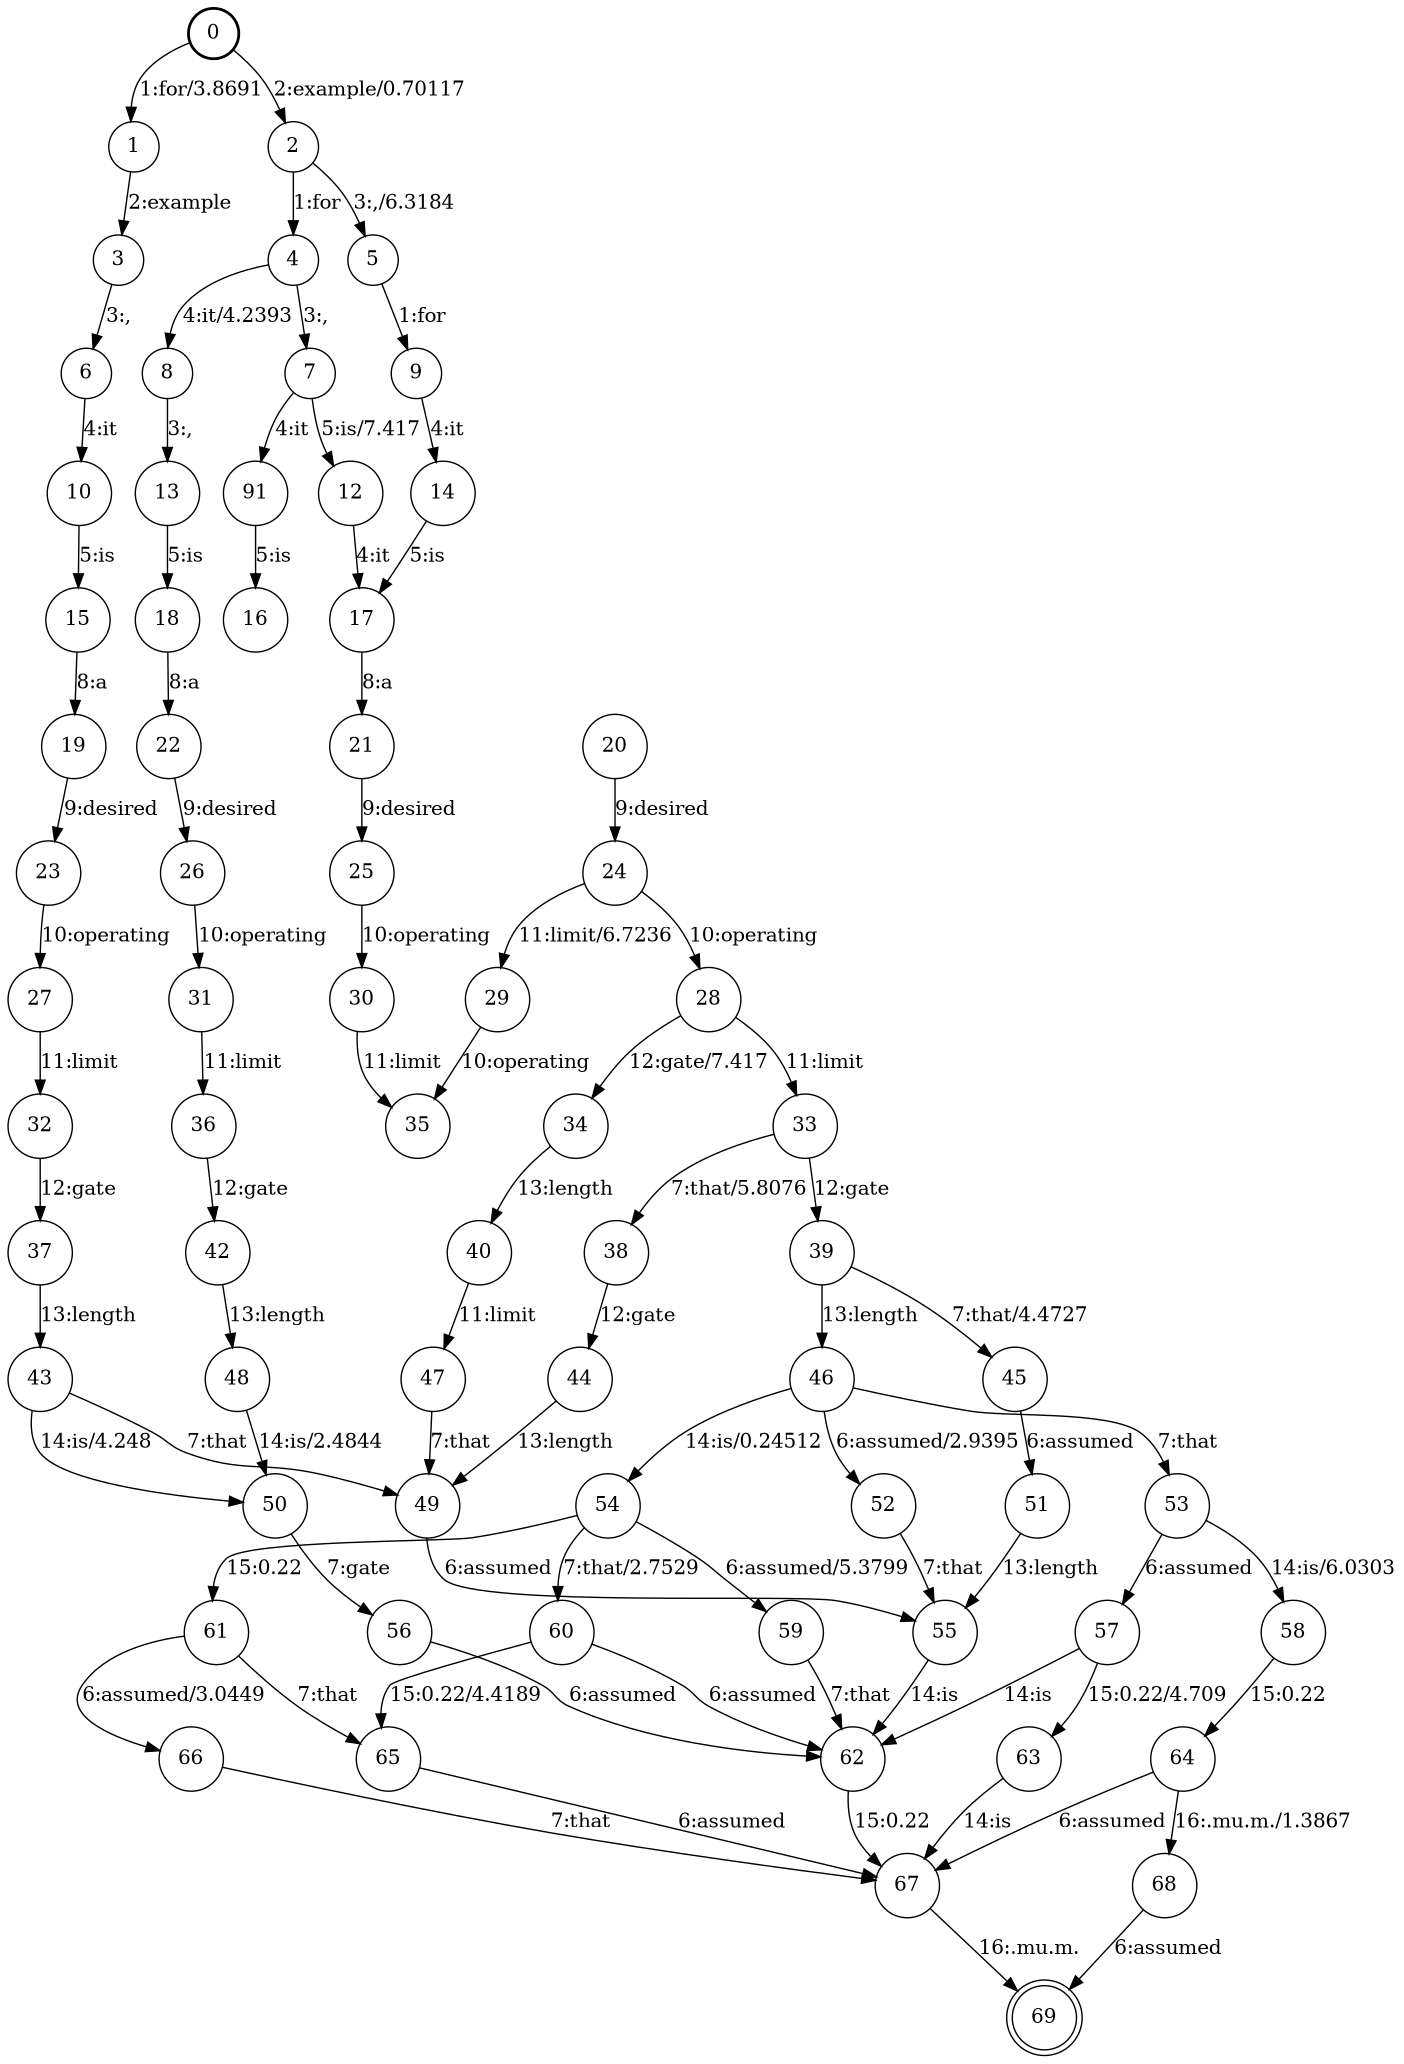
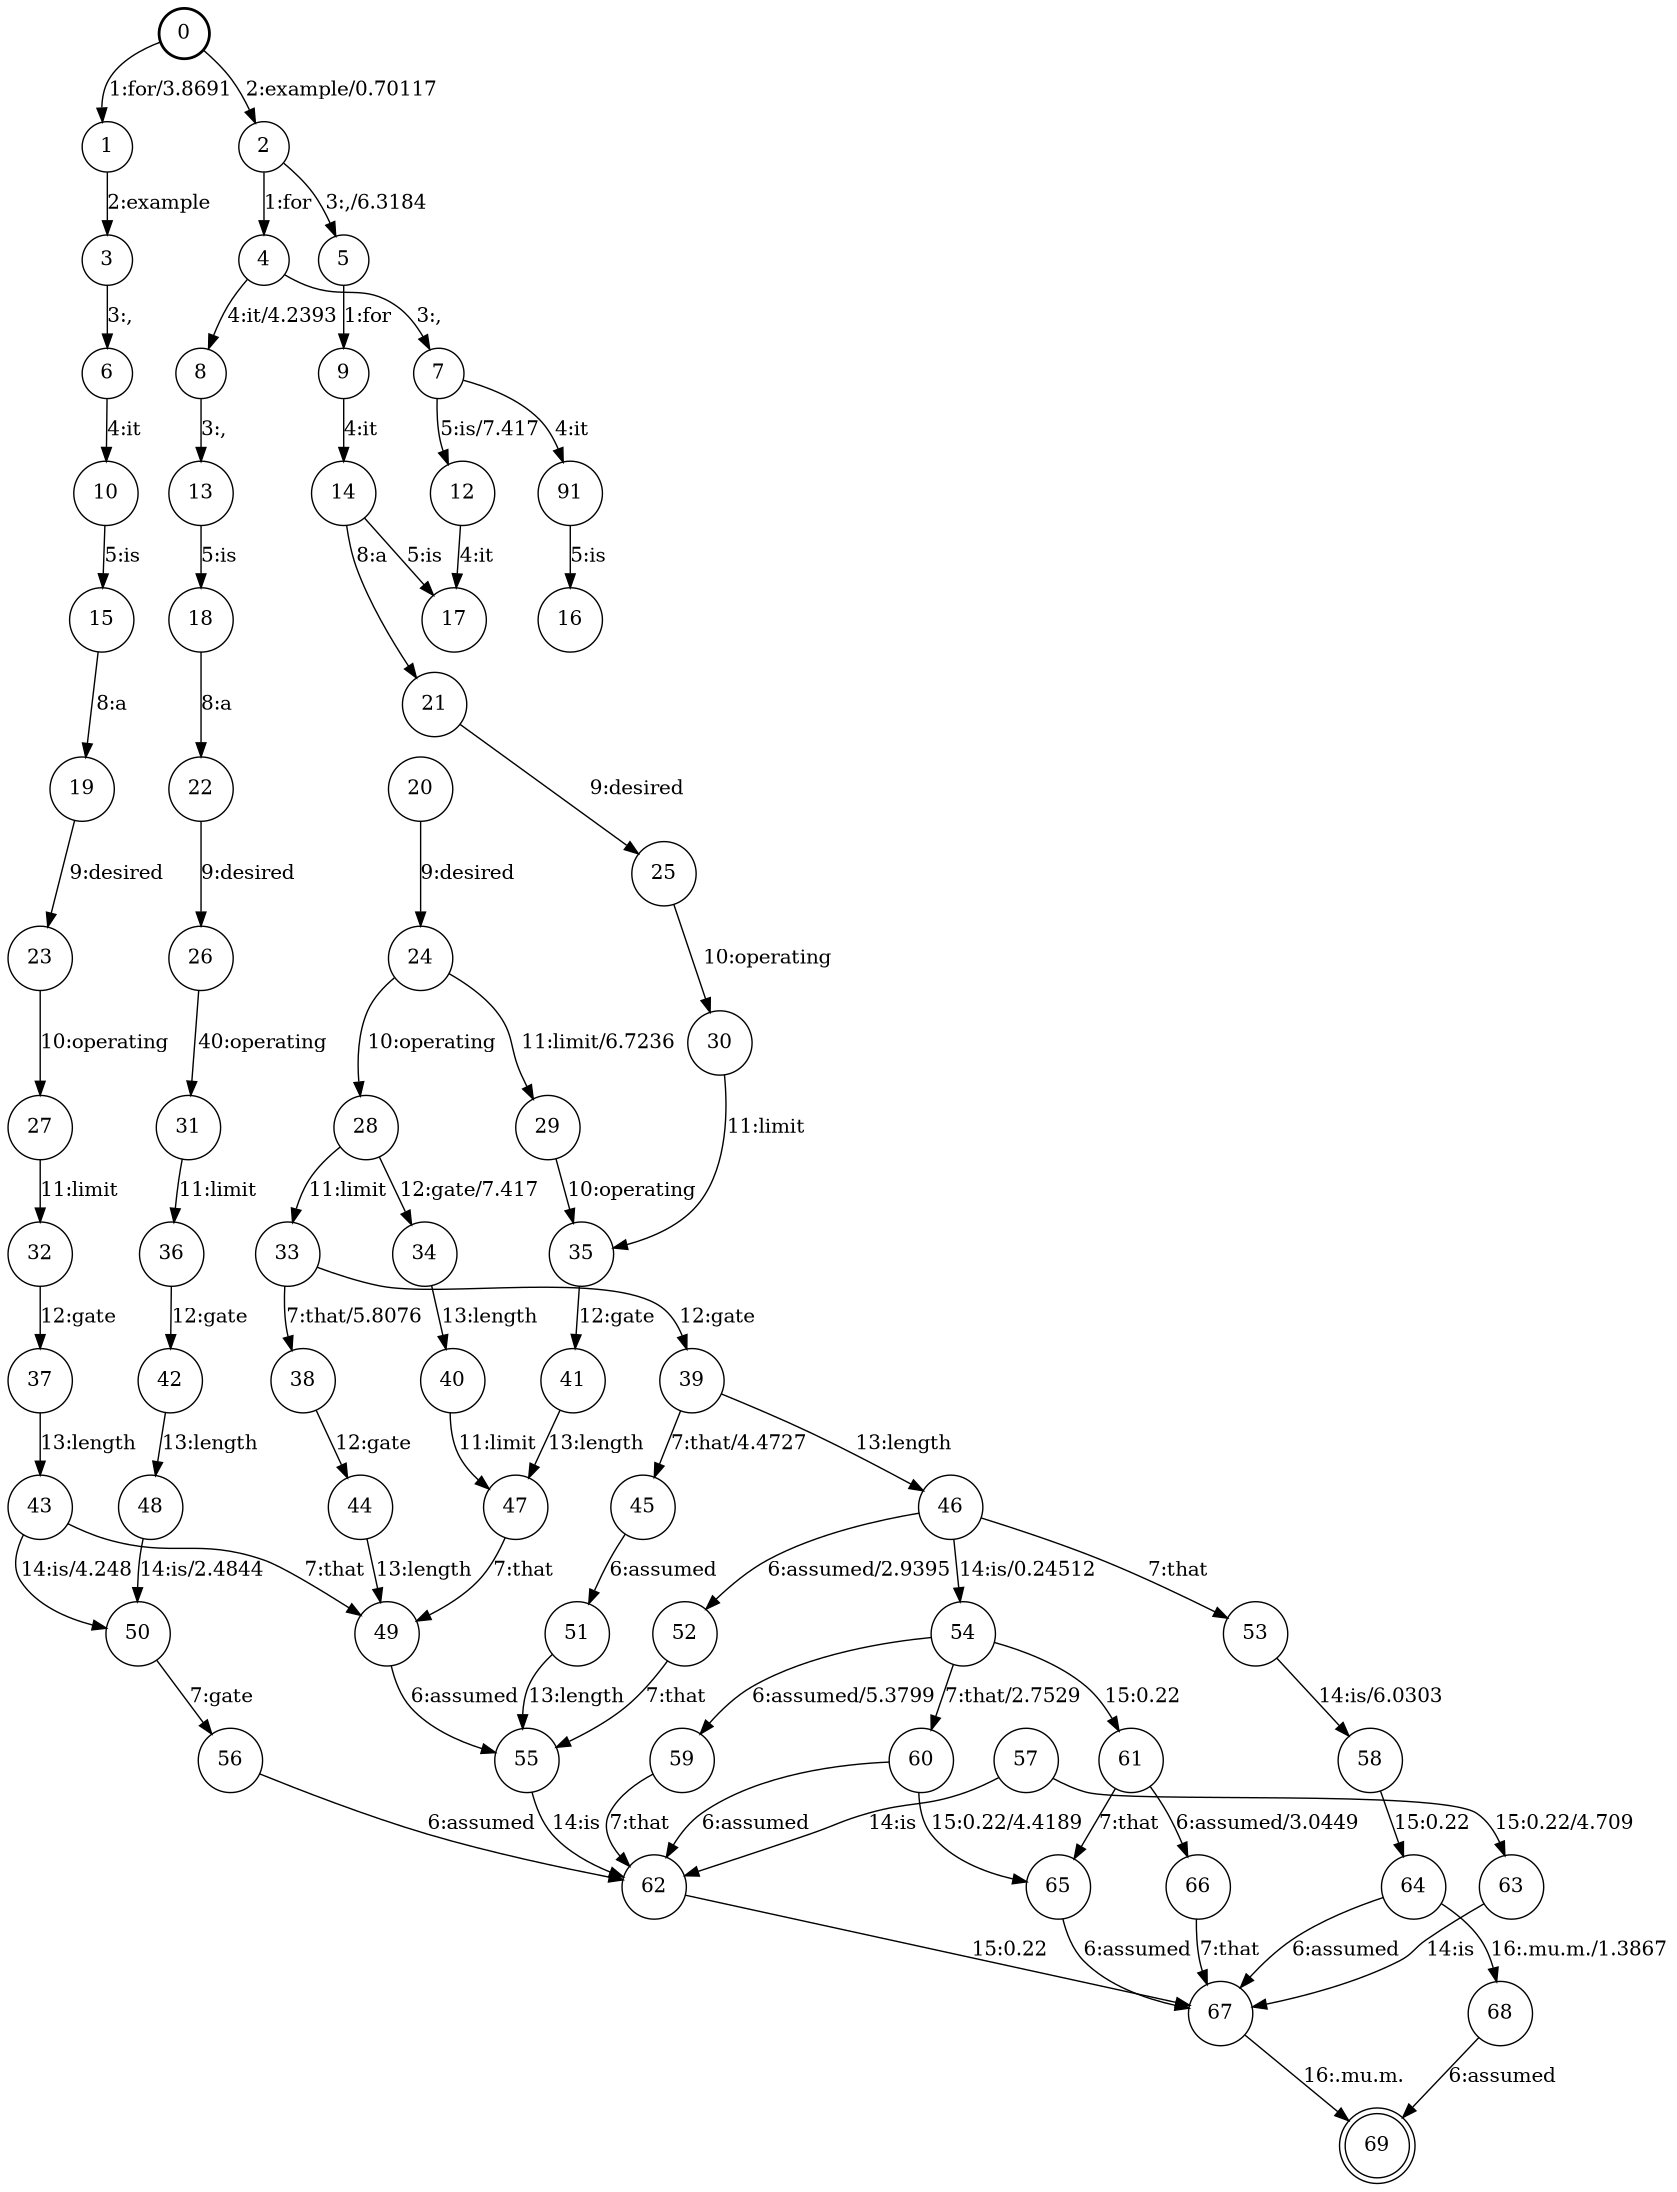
  digraph {
    nodesep=0.25
    rankdir=TB
    ranksep=0.4
    node [fontsize=14 shape=circle style=solid]
    edge [fontsize=14]
    n1 [label=0 style=bold]
    n2 [label=1]
    n3 [label=2]
    n4 [label=3]
    n5 [label=4]
    n6 [label=5]
    n7 [label=6]
    n8 [label=7]
    n9 [label=8]
    n10 [label=9]
    n11 [label=10]
    n12 [label=91]
    n13 [label=12]
    n14 [label=13]
    n15 [label=14]
    n16 [label=15]
    n17 [label=16]
    n18 [label=17]
    n19 [label=18]
    n20 [label=19]
    n21 [label=21]
    n22 [label=22]
    n23 [label=23]
    n24 [label=20]
    n25 [label=24]
    n26 [label=25]
    n27 [label=26]
    n28 [label=27]
    n29 [label=28]
    n30 [label=29]
    n31 [label=30]
    n32 [label=31]
    n33 [label=32]
    n34 [label=33]
    n35 [label=34]
    n36 [label=35]
    n37 [label=36]
    n38 [label=37]
    n39 [label=38]
    n40 [label=39]
    n41 [label=40]
+   n42 [label=41]
    n43 [label=42]
    n44 [label=43]
    n45 [label=44]
    n46 [label=45]
    n47 [label=46]
    n48 [label=47]
    n49 [label=48]
    n50 [label=50]
    n51 [label=49]
    n52 [label=51]
    n53 [label=54]
    n54 [label=52]
    n55 [label=53]
    n56 [label=56]
    n57 [label=55]
    n58 [label=59]
    n59 [label=60]
    n60 [label=61]
    n61 [label=58]
    n62 [label=57]
    n63 [label=62]
    n64 [label=65]
    n65 [label=66]
    n66 [label=64]
    n67 [label=63]
    n68 [label=67]
    n69 [label=68]
    n70 [label=69 shape=doublecircle]
    n1 -> n2 [label="1:for/3.8691"]
    n1 -> n3 [label="2:example/0.70117"]
    n2 -> n4 [label="2:example"]
    n3 -> n5 [label="1:for"]
    n3 -> n6 [label="3:,/6.3184"]
    n4 -> n7 [label="3:,"]
    n5 -> n8 [label="3:,"]
    n5 -> n9 [label="4:it/4.2393"]
    n6 -> n10 [label="1:for"]
    n7 -> n11 [label="4:it"]
    n8 -> n12 [label="4:it"]
    n8 -> n13 [label="5:is/7.417"]
    n9 -> n14 [label="3:,"]
    n10 -> n15 [label="4:it"]
    n11 -> n16 [label="5:is"]
    n12 -> n17 [label="5:is"]
    n13 -> n18 [label="4:it"]
    n14 -> n19 [label="5:is"]
    n15 -> n18 [label="5:is"]
    n16 -> n20 [label="8:a"]
-   n18 -> n21 [label="8:a"]
+   n15 -> n21 [label="8:a"]
    n19 -> n22 [label="8:a"]
    n20 -> n23 [label="9:desired"]
    n21 -> n26 [label="9:desired"]
    n22 -> n27 [label="9:desired"]
    n23 -> n28 [label="10:operating"]
    n24 -> n25 [label="9:desired"]
    n25 -> n29 [label="10:operating"]
    n25 -> n30 [label="11:limit/6.7236"]
    n26 -> n31 [label="10:operating"]
-   n27 -> n32 [label="10:operating"]
+   n27 -> n32 [label="40:operating"]
    n28 -> n33 [label="11:limit"]
    n29 -> n34 [label="11:limit"]
    n29 -> n35 [label="12:gate/7.417"]
    n30 -> n36 [label="10:operating"]
    n31 -> n36 [label="11:limit"]
    n32 -> n37 [label="11:limit"]
    n33 -> n38 [label="12:gate"]
    n34 -> n39 [label="7:that/5.8076"]
    n34 -> n40 [label="12:gate"]
    n35 -> n41 [label="13:length"]
+   n36 -> n42 [label="12:gate"]
    n37 -> n43 [label="12:gate"]
    n38 -> n44 [label="13:length"]
    n39 -> n45 [label="12:gate"]
    n40 -> n46 [label="7:that/4.4727"]
    n40 -> n47 [label="13:length"]
    n41 -> n48 [label="11:limit"]
+   n42 -> n48 [label="13:length"]
    n43 -> n49 [label="13:length"]
    n44 -> n50 [label="14:is/4.248"]
    n44 -> n51 [label="7:that"]
    n45 -> n51 [label="13:length"]
    n46 -> n52 [label="6:assumed"]
    n47 -> n53 [label="14:is/0.24512"]
    n47 -> n54 [label="6:assumed/2.9395"]
    n47 -> n55 [label="7:that"]
    n48 -> n51 [label="7:that"]
    n49 -> n50 [label="14:is/2.4844"]
    n50 -> n56 [label="7:gate"]
    n51 -> n57 [label="6:assumed"]
    n52 -> n57 [label="13:length"]
    n53 -> n58 [label="6:assumed/5.3799"]
    n53 -> n59 [label="7:that/2.7529"]
    n53 -> n60 [label="15:0.22"]
    n54 -> n57 [label="7:that"]
    n55 -> n61 [label="14:is/6.0303"]
-   n55 -> n62 [label="6:assumed"]
    n56 -> n63 [label="6:assumed"]
    n57 -> n63 [label="14:is"]
    n58 -> n63 [label="7:that"]
    n59 -> n63 [label="6:assumed"]
    n59 -> n64 [label="15:0.22/4.4189"]
    n60 -> n64 [label="7:that"]
    n60 -> n65 [label="6:assumed/3.0449"]
    n61 -> n66 [label="15:0.22"]
    n62 -> n63 [label="14:is"]
    n62 -> n67 [label="15:0.22/4.709"]
    n63 -> n68 [label="15:0.22"]
    n64 -> n68 [label="6:assumed"]
    n65 -> n68 [label="7:that"]
    n66 -> n68 [label="6:assumed"]
    n66 -> n69 [label="16:.mu.m./1.3867"]
    n67 -> n68 [label="14:is"]
    n68 -> n70 [label="16:.mu.m."]
    n69 -> n70 [label="6:assumed"]
  }
